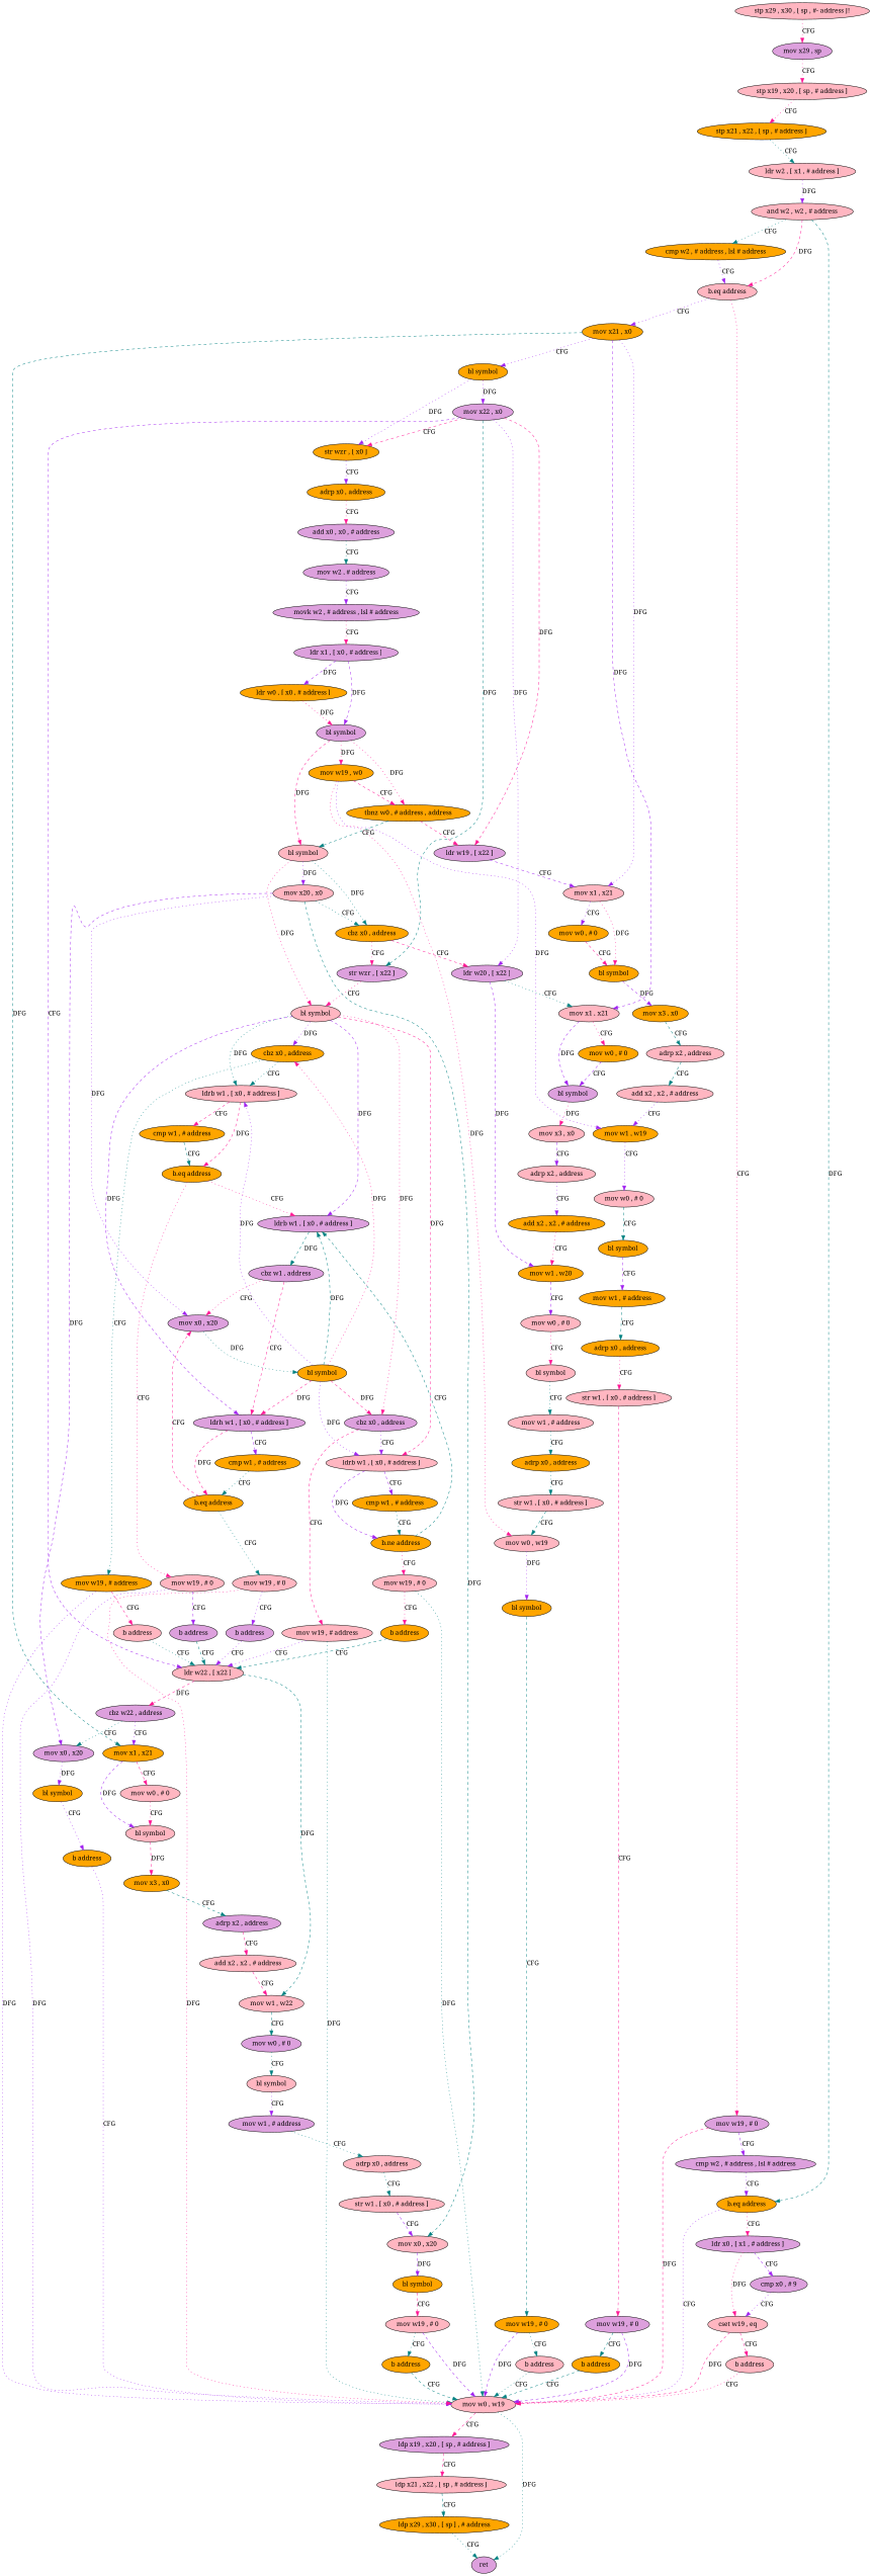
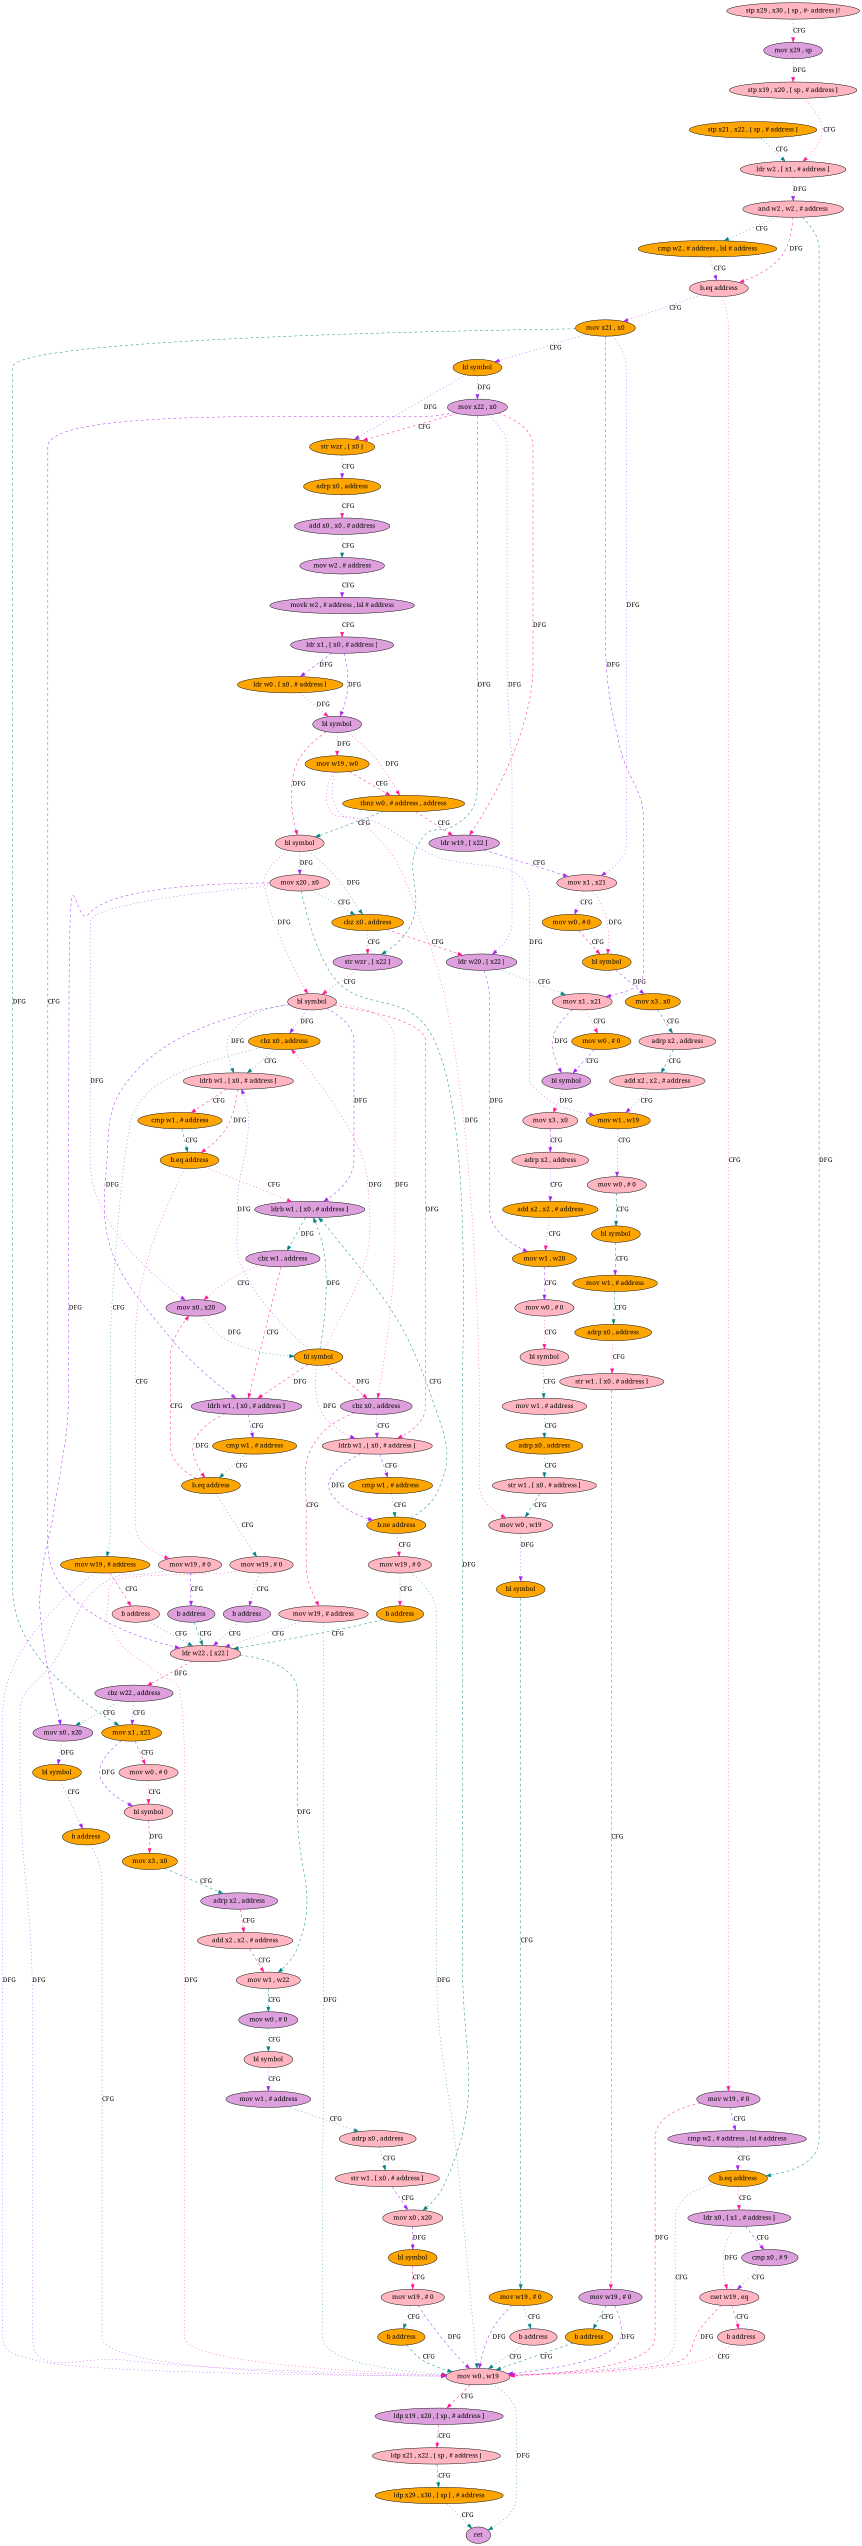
  digraph {
    fontname="Noto Serif"
    node [fillcolor=lightpink fontname="Noto Serif" style=filled]
    edge [color=purple fontname="Noto Serif" style=dotted]
    n1 [label="stp x29 , x30 , [ sp , #- address ]!"]
    n2 [fillcolor=plum label="mov x29 , sp"]
    n3 [label="stp x19 , x20 , [ sp , # address ]"]
    n4 [fillcolor=orange label="stp x21 , x22 , [ sp , # address ]"]
    n5 [label="ldr w2 , [ x1 , # address ]"]
    n6 [label="and w2 , w2 , # address"]
    n7 [fillcolor=orange label="cmp w2 , # address , lsl # address"]
    n8 [label="b.eq address"]
    n9 [fillcolor=orange label="b.eq address"]
    n10 [fillcolor=orange label="mov x21 , x0"]
    n11 [fillcolor=plum label="mov w19 , # 0"]
    n12 [label="mov w0 , w19"]
    n13 [fillcolor=plum label="ldr x0 , [ x1 , # address ]"]
    n14 [fillcolor=orange label="bl symbol"]
    n15 [label="mov x1 , x21"]
    n16 [label="mov x1 , x21"]
    n17 [fillcolor=orange label="mov x1 , x21"]
    n18 [fillcolor=plum label="cmp w2 , # address , lsl # address"]
    n19 [fillcolor=plum label="mov x22 , x0"]
    n20 [fillcolor=orange label="str wzr , [ x0 ]"]
    n21 [fillcolor=orange label="mov w0 , # 0"]
    n22 [fillcolor=orange label="bl symbol"]
    n23 [fillcolor=orange label="mov w0 , # 0"]
    n24 [fillcolor=plum label="bl symbol"]
    n25 [label="mov w0 , # 0"]
    n26 [label="bl symbol"]
    n27 [fillcolor=plum label="ldp x19 , x20 , [ sp , # address ]"]
    n28 [fillcolor=plum label=ret]
    n29 [fillcolor=plum label="ldr w19 , [ x22 ]"]
    n30 [fillcolor=plum label="ldr w20 , [ x22 ]"]
    n31 [fillcolor=plum label="str wzr , [ x22 ]"]
    n32 [label="ldr w22 , [ x22 ]"]
    n33 [fillcolor=orange label="adrp x0 , address"]
    n34 [fillcolor=orange label="mov w1 , w20"]
    n35 [label="bl symbol"]
    n36 [fillcolor=plum label="cbz w22 , address"]
    n37 [label="mov w1 , w22"]
    n38 [fillcolor=plum label="add x0 , x0 , # address"]
    n39 [fillcolor=plum label="mov w2 , # address"]
    n40 [fillcolor=plum label="movk w2 , # address , lsl # address"]
    n41 [fillcolor=plum label="ldr x1 , [ x0 , # address ]"]
    n42 [fillcolor=orange label="ldr w0 , [ x0 , # address ]"]
    n43 [fillcolor=plum label="bl symbol"]
    n44 [fillcolor=orange label="mov w19 , w0"]
    n45 [fillcolor=orange label="tbnz w0 , # address , address"]
    n46 [label="bl symbol"]
    n47 [label="mov w0 , w19"]
    n48 [fillcolor=orange label="mov w1 , w19"]
    n49 [label="mov x20 , x0"]
    n50 [fillcolor=orange label="cbz x0 , address"]
    n51 [fillcolor=orange label="bl symbol"]
    n52 [label="mov w0 , # 0"]
    n53 [fillcolor=plum label="mov x0 , x20"]
    n54 [fillcolor=plum label="mov x0 , x20"]
    n55 [label="mov x0 , x20"]
    n56 [fillcolor=orange label="cbz x0 , address"]
    n57 [label="ldrb w1 , [ x0 , # address ]"]
    n58 [fillcolor=plum label="ldrb w1 , [ x0 , # address ]"]
    n59 [fillcolor=plum label="ldrh w1 , [ x0 , # address ]"]
    n60 [fillcolor=plum label="cbz x0 , address"]
    n61 [label="ldrb w1 , [ x0 , # address ]"]
    n62 [fillcolor=plum label="cmp x0 , # 9"]
    n63 [label="cset w19 , eq"]
    n64 [label="b address"]
    n65 [label="ldp x21 , x22 , [ sp , # address ]"]
    n66 [fillcolor=orange label="mov x3 , x0"]
    n67 [label="adrp x2 , address"]
    n68 [label="add x2 , x2 , # address"]
    n69 [fillcolor=orange label="bl symbol"]
    n70 [fillcolor=orange label="mov w1 , # address"]
    n71 [fillcolor=orange label="adrp x0 , address"]
    n72 [label="str w1 , [ x0 , # address ]"]
    n73 [fillcolor=plum label="mov w19 , # 0"]
    n74 [fillcolor=orange label="b address"]
    n75 [fillcolor=orange label="bl symbol"]
    n76 [fillcolor=orange label="bl symbol"]
    n77 [fillcolor=orange label="bl symbol"]
    n78 [label="mov w0 , # 0"]
    n79 [fillcolor=orange label="ldp x29 , x30 , [ sp ] , # address"]
    n80 [label="mov x3 , x0"]
    n81 [label="adrp x2 , address"]
    n82 [fillcolor=orange label="add x2 , x2 , # address"]
    n83 [label="bl symbol"]
    n84 [label="mov w1 , # address"]
    n85 [fillcolor=orange label="adrp x0 , address"]
    n86 [label="str w1 , [ x0 , # address ]"]
    n87 [fillcolor=orange label="mov w19 , # 0"]
    n88 [label="b address"]
    n89 [fillcolor=orange label="mov w19 , # address"]
    n90 [fillcolor=orange label="cmp w1 , # address"]
    n91 [fillcolor=orange label="b.eq address"]
    n92 [fillcolor=plum label="cbz w1 , address"]
    n93 [fillcolor=orange label="cmp w1 , # address"]
    n94 [fillcolor=orange label="b.eq address"]
    n95 [label="mov w19 , # address"]
    n96 [fillcolor=orange label="cmp w1 , # address"]
    n97 [fillcolor=orange label="b.ne address"]
    n98 [label="b address"]
    n99 [label="mov w19 , # 0"]
    n100 [fillcolor=plum label="mov w0 , # 0"]
    n101 [fillcolor=plum label="b address"]
    n102 [fillcolor=orange label="b address"]
    n103 [fillcolor=orange label="mov x3 , x0"]
    n104 [label="mov w19 , # 0"]
    n105 [fillcolor=plum label="adrp x2 , address"]
    n106 [label="add x2 , x2 , # address"]
    n107 [label="bl symbol"]
    n108 [fillcolor=plum label="mov w1 , # address"]
    n109 [label="adrp x0 , address"]
    n110 [label="str w1 , [ x0 , # address ]"]
    n111 [label="mov w19 , # 0"]
    n112 [fillcolor=orange label="b address"]
    n113 [label="mov w19 , # 0"]
    n114 [fillcolor=plum label="b address"]
    n115 [fillcolor=orange label="b address"]
    n1 -> n2 [color=deeppink label=CFG]
-   n2 -> n3 [color=deeppink label=CFG]
-   n3 -> n4 [color=deeppink label=CFG]
+   n2 -> n3 [color=deeppink label=DFG]
+   n3 -> n5 [color=deeppink label=CFG]
    n4 -> n5 [color=teal label=CFG]
    n5 -> n6 [label=DFG]
    n6 -> n7 [color=teal label=CFG]
    n6 -> n8 [color=deeppink label=DFG style=dashed]
    n6 -> n9 [color=teal label=DFG style=dashed]
    n7 -> n8 [label=CFG]
    n8 -> n10 [label=CFG]
    n8 -> n11 [color=deeppink label=CFG]
    n9 -> n12 [label=CFG]
    n9 -> n13 [color=deeppink label=CFG]
    n10 -> n14 [label=CFG]
    n10 -> n15 [label=DFG]
    n10 -> n16 [label=DFG style=dashed]
    n10 -> n17 [color=teal label=DFG style=dashed]
    n11 -> n12 [color=deeppink label=DFG style=dashed]
    n11 -> n18 [label=CFG style=dashed]
    n12 -> n27 [color=deeppink label=CFG style=dashed]
    n12 -> n28 [color=teal label=DFG]
    n13 -> n62 [label=CFG style=dashed]
    n13 -> n63 [color=deeppink label=DFG]
    n14 -> n19 [label=DFG]
    n14 -> n20 [label=DFG]
    n15 -> n21 [label=CFG]
    n15 -> n22 [color=deeppink label=DFG]
    n16 -> n23 [color=deeppink label=CFG]
    n16 -> n24 [label=DFG style=dashed]
    n17 -> n25 [color=deeppink label=CFG style=dashed]
    n17 -> n26 [label=DFG style=dashed]
    n18 -> n9 [label=CFG]
    n19 -> n20 [color=deeppink label=CFG style=dashed]
    n19 -> n29 [color=deeppink label=DFG style=dashed]
    n19 -> n30 [label=DFG]
    n19 -> n31 [color=teal label=DFG style=dashed]
    n19 -> n32 [label=CFG style=dashed]
    n20 -> n33 [label=CFG]
    n21 -> n22 [color=deeppink label=CFG style=dashed]
    n22 -> n66 [label=DFG style=dashed]
    n23 -> n24 [label=CFG style=dashed]
    n24 -> n80 [color=deeppink label=DFG]
    n25 -> n26 [color=deeppink label=CFG]
    n26 -> n103 [color=deeppink label=DFG style=dashed]
    n27 -> n65 [color=deeppink label=CFG style=dashed]
    n29 -> n15 [label=CFG style=dashed]
    n30 -> n16 [color=teal label=CFG]
    n30 -> n34 [label=DFG style=dashed]
    n31 -> n35 [color=deeppink label=CFG]
    n32 -> n36 [color=deeppink label=DFG style=dashed]
    n32 -> n37 [color=teal label=DFG style=dashed]
    n33 -> n38 [color=deeppink label=CFG]
    n34 -> n78 [label=CFG style=dashed]
    n35 -> n56 [label=DFG]
    n35 -> n57 [color=teal label=DFG]
    n35 -> n58 [label=DFG style=dashed]
    n35 -> n59 [label=DFG style=dashed]
    n35 -> n60 [color=deeppink label=DFG]
    n35 -> n61 [color=deeppink label=DFG style=dashed]
    n36 -> n17 [label=CFG]
    n36 -> n53 [color=teal label=CFG]
    n37 -> n100 [color=teal label=CFG style=dashed]
    n38 -> n39 [color=teal label=CFG]
    n39 -> n40 [label=CFG]
    n40 -> n41 [color=deeppink label=CFG]
    n41 -> n42 [label=DFG style=dashed]
    n41 -> n43 [label=DFG style=dashed]
    n42 -> n43 [color=deeppink label=DFG]
    n43 -> n44 [color=deeppink label=DFG]
    n43 -> n45 [color=deeppink label=DFG]
    n43 -> n46 [color=deeppink label=DFG style=dashed]
    n44 -> n45 [color=deeppink label=CFG style=dashed]
    n44 -> n47 [color=deeppink label=DFG]
    n44 -> n48 [label=DFG]
    n45 -> n29 [color=deeppink label=CFG style=dashed]
    n45 -> n46 [color=teal label=CFG style=dashed]
    n46 -> n35 [color=deeppink label=DFG]
    n46 -> n49 [label=DFG]
    n46 -> n50 [color=teal label=DFG]
    n47 -> n51 [label=DFG]
    n48 -> n52 [label=CFG]
    n49 -> n50 [color=teal label=CFG]
    n49 -> n53 [label=DFG style=dashed]
    n49 -> n54 [label=DFG]
    n49 -> n55 [color=teal label=DFG style=dashed]
    n50 -> n30 [color=deeppink label=CFG style=dashed]
    n50 -> n31 [color=deeppink label=CFG]
    n51 -> n87 [color=teal label=CFG style=dashed]
    n52 -> n69 [color=teal label=CFG style=dashed]
    n53 -> n75 [label=DFG]
    n54 -> n76 [color=teal label=DFG]
    n55 -> n77 [label=DFG style=dashed]
    n56 -> n57 [color=teal label=CFG]
    n56 -> n89 [color=teal label=CFG]
    n57 -> n90 [color=deeppink label=CFG style=dashed]
    n57 -> n91 [color=deeppink label=DFG style=dashed]
    n58 -> n92 [color=teal label=DFG style=dashed]
    n59 -> n93 [label=CFG style=dashed]
    n59 -> n94 [color=deeppink label=DFG style=dashed]
    n60 -> n61 [label=CFG]
    n60 -> n95 [color=deeppink label=CFG style=dashed]
    n61 -> n96 [label=CFG style=dashed]
    n61 -> n97 [label=DFG style=dashed]
    n62 -> n63 [label=CFG]
    n63 -> n12 [color=deeppink label=DFG style=dashed]
    n63 -> n64 [color=deeppink label=CFG style=dashed]
    n64 -> n12 [color=deeppink label=CFG]
    n65 -> n79 [color=teal label=CFG style=dashed]
    n66 -> n67 [color=teal label=CFG style=dashed]
    n67 -> n68 [color=teal label=CFG style=dashed]
    n68 -> n48 [label=CFG]
    n69 -> n70 [label=CFG style=dashed]
    n70 -> n71 [color=teal label=CFG style=dashed]
    n71 -> n72 [color=deeppink label=CFG]
    n72 -> n73 [color=deeppink label=CFG style=dashed]
    n73 -> n12 [label=DFG style=dashed]
    n73 -> n74 [color=teal label=CFG style=dashed]
    n74 -> n12 [color=teal label=CFG style=dashed]
    n75 -> n102 [label=CFG]
    n76 -> n56 [color=deeppink label=DFG]
    n76 -> n57 [label=DFG]
    n76 -> n58 [color=teal label=DFG style=dashed]
    n76 -> n59 [color=deeppink label=DFG style=dashed]
    n76 -> n60 [color=deeppink label=DFG style=dashed]
    n76 -> n61 [label=DFG]
    n77 -> n111 [color=deeppink label=CFG style=dashed]
    n78 -> n83 [color=deeppink label=CFG]
    n79 -> n28 [color=teal label=CFG]
    n80 -> n81 [label=CFG style=dashed]
    n81 -> n82 [label=CFG]
    n82 -> n34 [color=deeppink label=CFG]
    n83 -> n84 [color=teal label=CFG]
    n84 -> n85 [color=teal label=CFG]
    n85 -> n86 [color=teal label=CFG]
    n86 -> n47 [color=teal label=CFG style=dashed]
    n87 -> n12 [label=DFG style=dashed]
    n87 -> n88 [color=teal label=CFG]
    n88 -> n12 [color=teal label=CFG]
    n89 -> n12 [label=DFG]
    n89 -> n98 [color=deeppink label=CFG style=dashed]
    n90 -> n91 [color=teal label=CFG style=dashed]
    n91 -> n58 [color=deeppink label=CFG]
    n91 -> n99 [color=deeppink label=CFG]
    n92 -> n54 [color=deeppink label=CFG]
    n92 -> n59 [color=deeppink label=CFG style=dashed]
    n93 -> n94 [color=teal label=CFG]
    n94 -> n54 [color=deeppink label=CFG style=dashed]
    n94 -> n104 [color=teal label=CFG]
    n95 -> n12 [color=teal label=DFG]
    n95 -> n32 [label=CFG]
    n96 -> n97 [color=teal label=CFG]
    n97 -> n58 [color=teal label=CFG style=dashed]
    n97 -> n113 [color=deeppink label=CFG]
    n98 -> n32 [color=teal label=CFG]
    n99 -> n12 [label=DFG]
    n99 -> n101 [label=CFG style=dashed]
    n100 -> n107 [color=teal label=CFG]
    n101 -> n32 [color=teal label=CFG style=dashed]
    n102 -> n12 [label=CFG]
    n103 -> n105 [color=teal label=CFG style=dashed]
    n104 -> n12 [color=deeppink label=DFG]
    n104 -> n114 [label=CFG]
    n105 -> n106 [color=deeppink label=CFG style=dashed]
    n106 -> n37 [color=deeppink label=CFG style=dashed]
    n107 -> n108 [label=CFG]
    n108 -> n109 [color=teal label=CFG]
    n109 -> n110 [color=teal label=CFG]
    n110 -> n55 [label=CFG style=dashed]
    n111 -> n12 [label=DFG style=dashed]
    n111 -> n112 [color=teal label=CFG]
    n112 -> n12 [color=teal label=CFG style=dashed]
    n113 -> n12 [color=teal label=DFG]
    n113 -> n115 [color=deeppink label=CFG]
    n114 -> n32 [label=CFG]
    n115 -> n32 [color=teal label=CFG style=dashed]
  }
